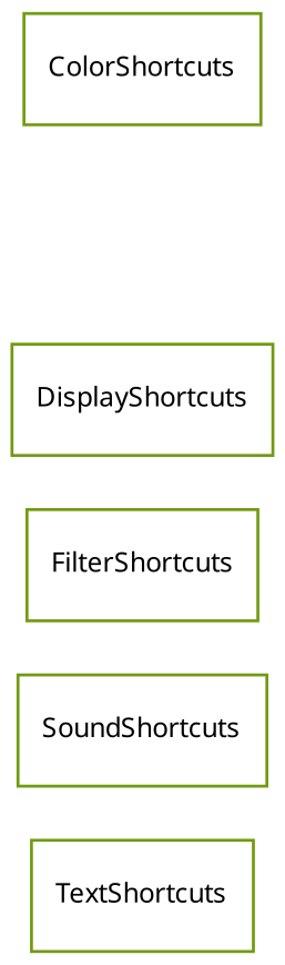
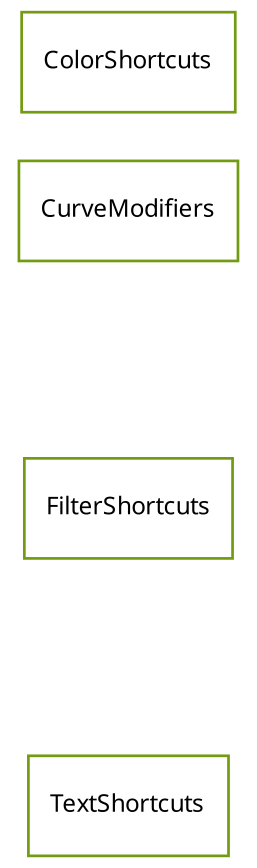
  strict digraph {
    rankdir=LR
    node [color="#729b12" fontname=Verdana fontsize=9 shape=record]
    n1 [label=TextShortcuts]
-   n2 [label=SoundShortcuts]
    n3 [label=FilterShortcuts]
-   n4 [label=DisplayShortcuts]
+   n5 [label=CurveModifiers]
    n6 [label=ColorShortcuts]
  }
